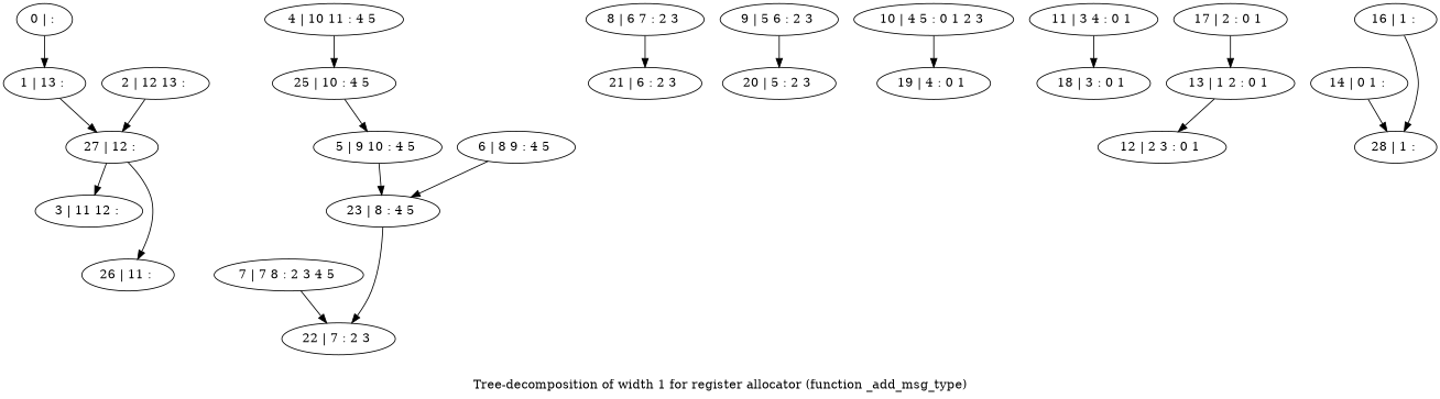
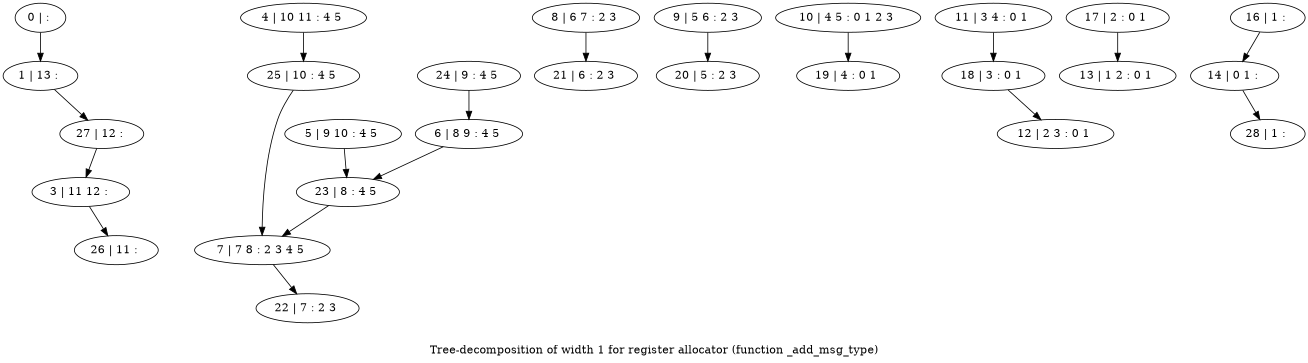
  digraph {
    label="Tree-decomposition of width 1 for register allocator (function _add_msg_type)"
    n1 [label="0 | : "]
    n2 [label="1 | 13 : "]
    n3 [label="27 | 12 : "]
-   n4 [label="2 | 12 13 : "]
    n5 [label="3 | 11 12 : "]
    n6 [label="26 | 11 : "]
    n7 [label="4 | 10 11 : 4 5 "]
    n8 [label="25 | 10 : 4 5 "]
    n9 [label="5 | 9 10 : 4 5 "]
    n10 [label="23 | 8 : 4 5 "]
+   n11 [label="24 | 9 : 4 5 "]
    n12 [label="6 | 8 9 : 4 5 "]
    n13 [label="7 | 7 8 : 2 3 4 5 "]
    n14 [label="22 | 7 : 2 3 "]
    n15 [label="8 | 6 7 : 2 3 "]
    n16 [label="21 | 6 : 2 3 "]
    n17 [label="9 | 5 6 : 2 3 "]
    n18 [label="20 | 5 : 2 3 "]
    n19 [label="10 | 4 5 : 0 1 2 3 "]
    n20 [label="19 | 4 : 0 1 "]
    n21 [label="11 | 3 4 : 0 1 "]
    n22 [label="18 | 3 : 0 1 "]
    n23 [label="12 | 2 3 : 0 1 "]
    n24 [label="17 | 2 : 0 1 "]
    n25 [label="13 | 1 2 : 0 1 "]
    n26 [label="16 | 1 : "]
    n27 [label="14 | 0 1 : "]
    n28 [label="28 | 1 : "]
    n1 -> n2
    n2 -> n3
    n3 -> n5
-   n4 -> n3
-   n3 -> n6
+   n5 -> n6
    n7 -> n8
-   n8 -> n9
+   n8 -> n13
    n9 -> n10
-   n10 -> n14
+   n10 -> n13
+   n11 -> n12
    n12 -> n10
    n13 -> n14
    n15 -> n16
    n17 -> n18
    n19 -> n20
    n21 -> n22
-   n25 -> n23
+   n22 -> n23
    n24 -> n25
-   n26 -> n28
+   n26 -> n27
    n27 -> n28
  }
